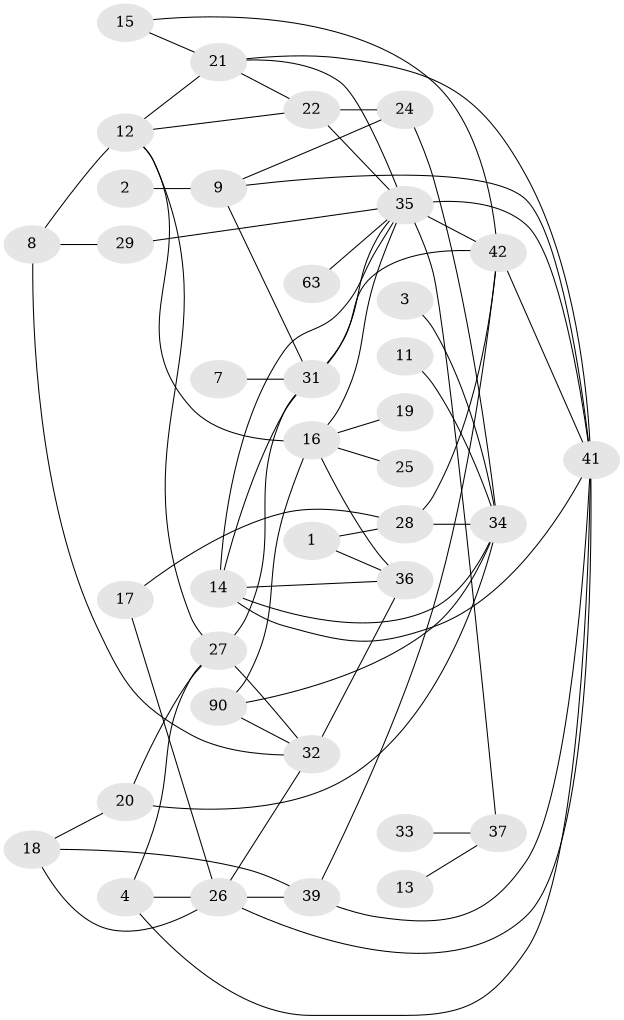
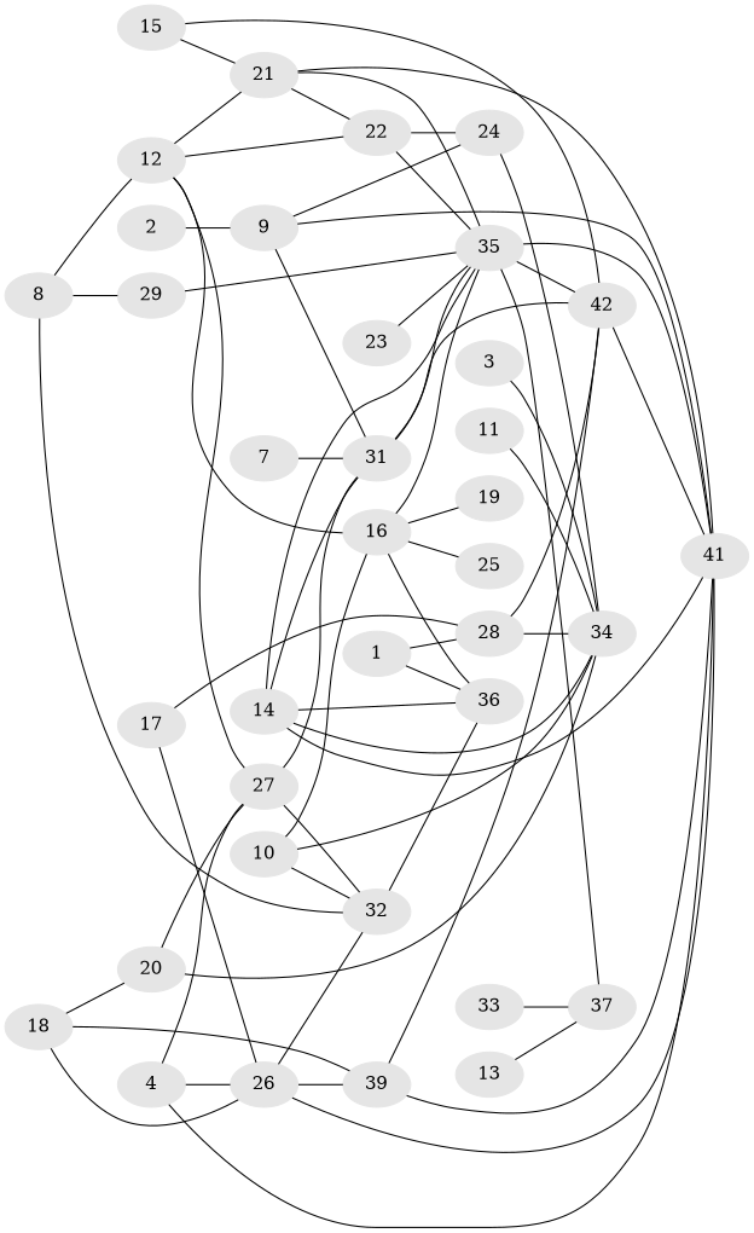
  graph {
    rankdir=LR
    node [color=gray90 style=filled]
    edge [weight=1.0]
    1
    28
    36
    34
    n5 [label=42]
    2
    9
    41
    31
    24
    3
    4
    26
    27
    32
    39
    7
    35
    8
    12
    29
    21
    16
    22
-   10 [label=90]
+   10
    19
    25
    11
    13
    37
    14
    15
    17
    18
    20
-   23 [label=63]
+   23
    33
    1 -- 28
    1 -- 36
    28 -- 34
    28 -- n5
    n5 -- 41
    2 -- 9
    9 -- 41
    9 -- 31
    9 -- 24
    31 -- n5
    31 -- 35
    24 -- 34
    3 -- 34
    4 -- 41
    4 -- 26
    4 -- 27
    26 -- 41
    26 -- 32
    26 -- 39 [weight=2.0]
    27 -- 31
    27 -- 32
    32 -- 36
    39 -- n5
    39 -- 41
    7 -- 31
    35 -- n5 [weight=2.0]
    35 -- 41
    35 -- 37
    8 -- 32
    8 -- 12
    8 -- 29
    12 -- 27
    12 -- 21
    12 -- 16
    12 -- 22
    29 -- 35
    21 -- 41
    21 -- 35
    21 -- 22
    16 -- 36
    16 -- 35
    16 -- 19
    16 -- 25
    22 -- 24
    22 -- 35
    10 -- 34
    10 -- 32
    10 -- 16
    11 -- 34
    13 -- 37
    14 -- 36
    14 -- 34
    14 -- 41
    14 -- 31
    14 -- 35
    15 -- n5
    15 -- 21
    17 -- 28
    17 -- 26
    18 -- 26
    18 -- 39
    18 -- 20
    20 -- 34
    20 -- 27 [weight=2.0]
    23 -- 35
    33 -- 37
  }
